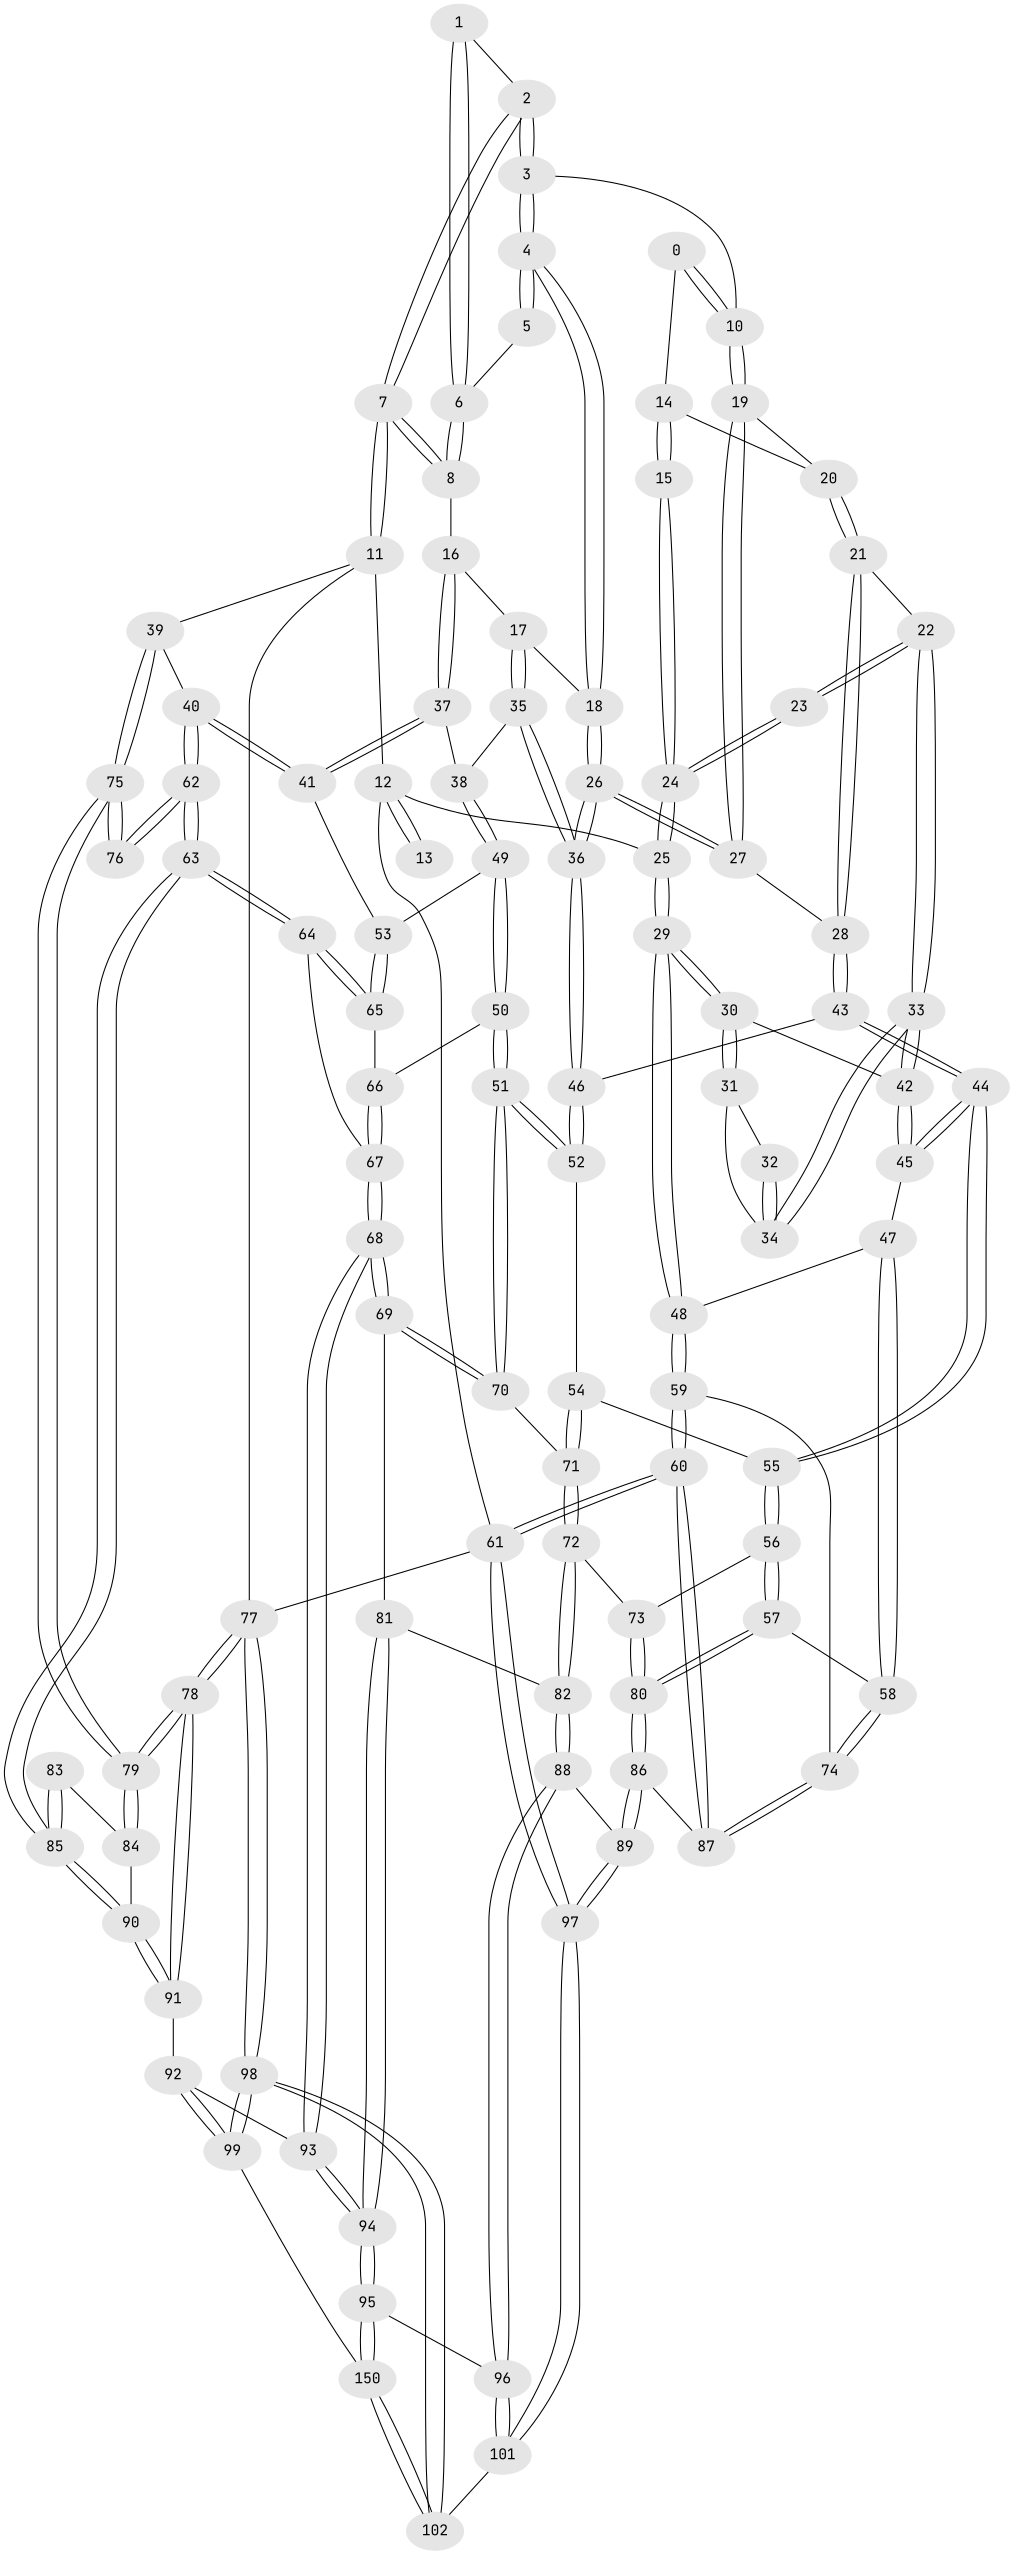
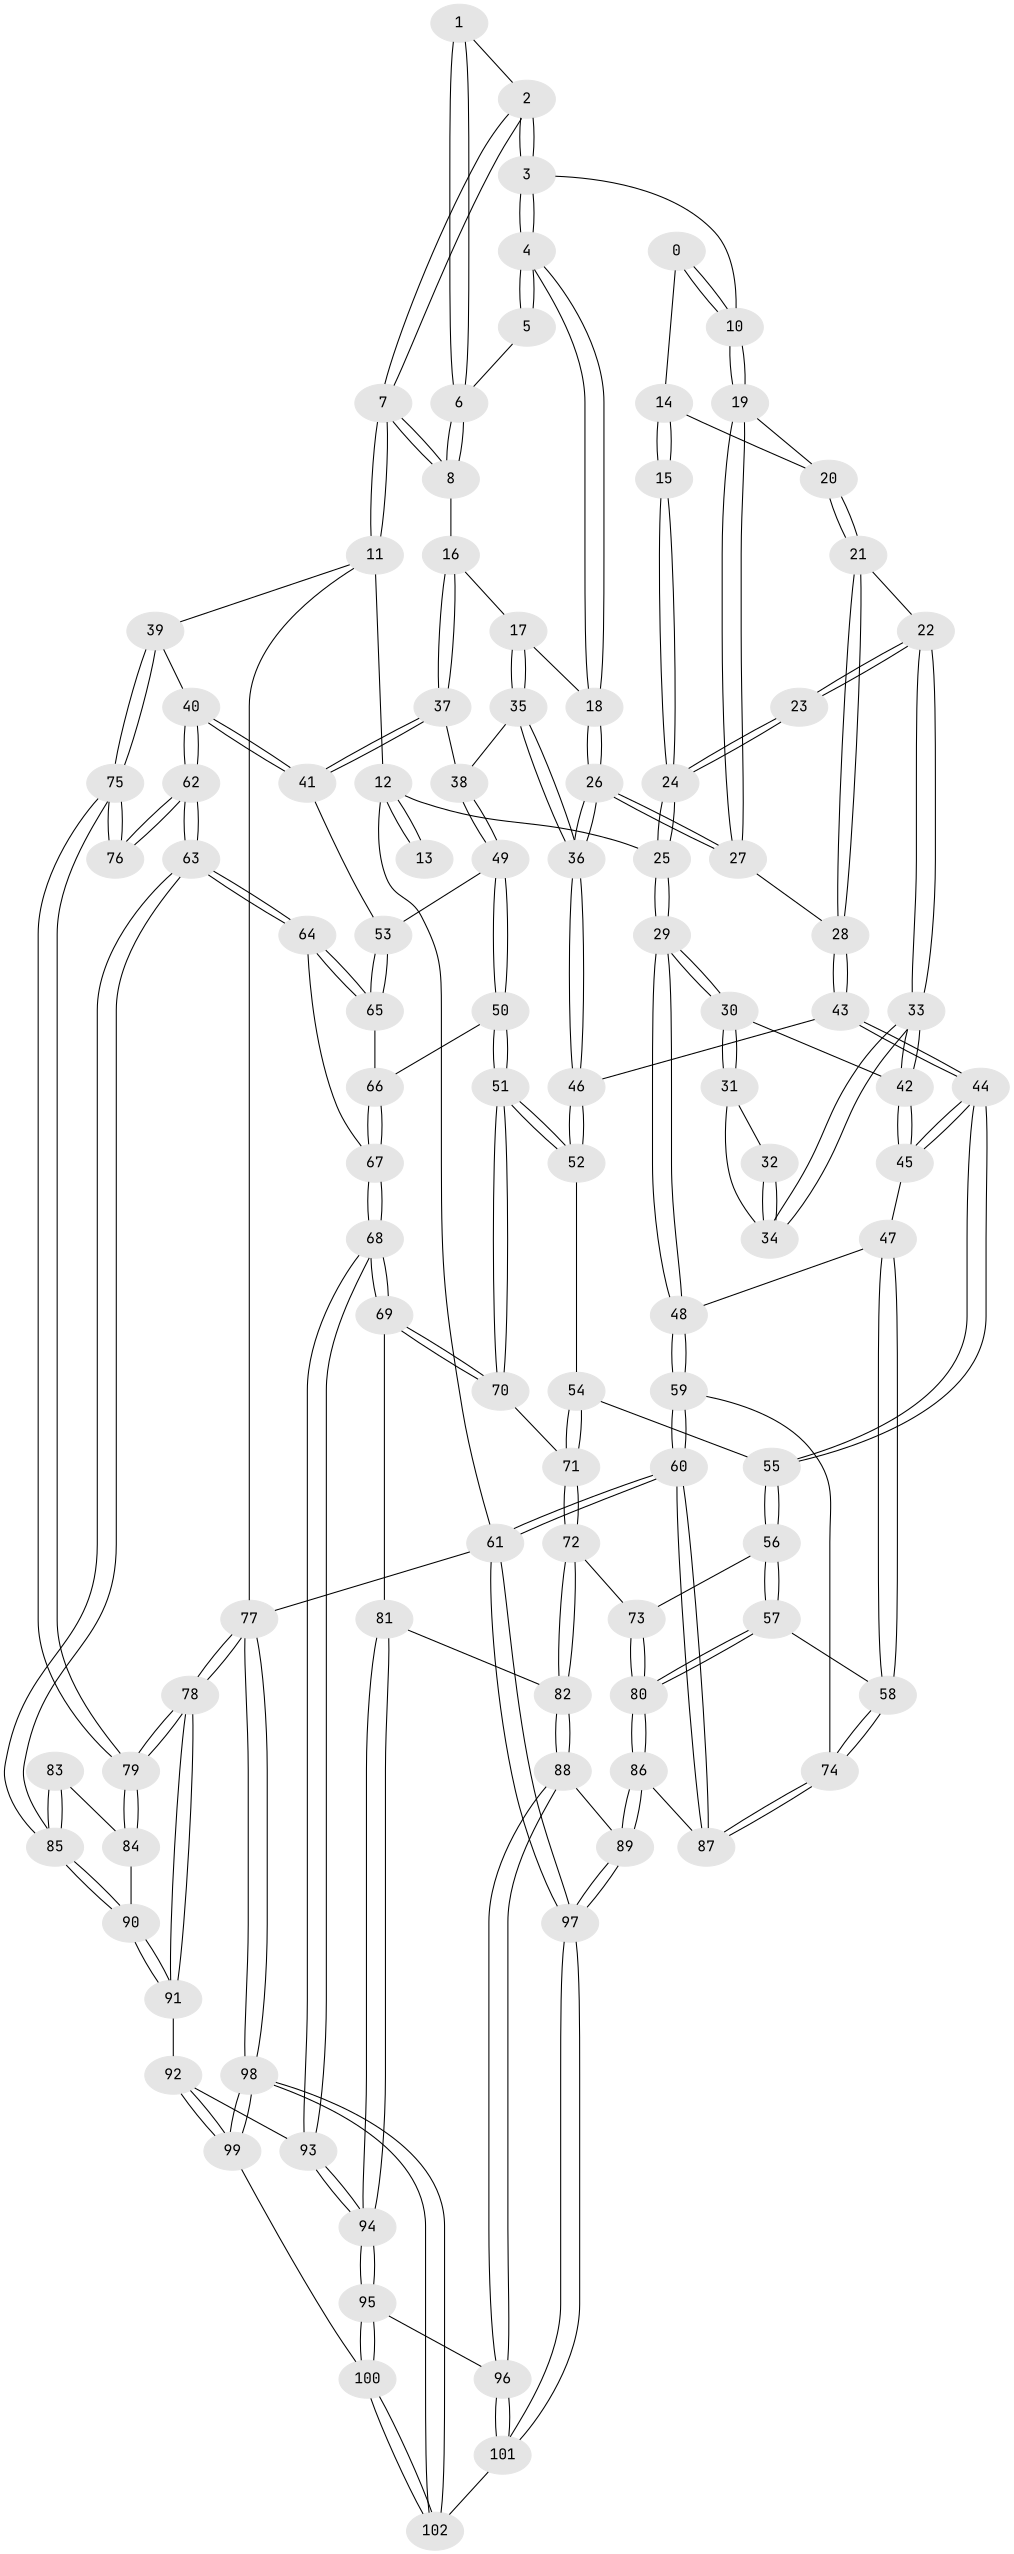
  graph {
    fontname="JetBrains Mono"
    node [color=gray90 fontname="JetBrains Mono" style=filled]
    edge [fontname="JetBrains Mono"]
    1
    2
    6
    3
    7
    8
    4
    10
    11
    5
    18
    19
    26
    16
    12
    39
    77
    17
    37
    n20 [label=0]
    14
    15
    20
    27
    13
    25
    61
    40
    75
    78
    98
    29
    97
    24
    21
    35
    38
    41
    36
    28
    22
    23
    33
    43
    42
    34
    30
    48
    46
    44
    31
    59
    32
    45
    49
    52
    53
    50
    62
    76
    79
    63
    65
    47
    55
    56
    58
    54
    74
    60
    51
    66
    70
    67
    71
    72
    57
    73
    80
    86
    87
    101
    64
    85
    90
    68
    69
    93
    81
    94
    82
    88
    84
    91
    99
    102
    92
    89
    95
    96
    83
-   100 [label=150]
+   100
    1 -- 2
    1 -- 6
    1 -- 6
    2 -- 3
    2 -- 3
    2 -- 7
    2 -- 7
    6 -- 8
    6 -- 8
    3 -- 4
    3 -- 4
    3 -- 10
    7 -- 8
    7 -- 8
    7 -- 11
    7 -- 11
    8 -- 16
    4 -- 5
    4 -- 5
    4 -- 18
    4 -- 18
    10 -- 19
    10 -- 19
    11 -- 12
    11 -- 39
    11 -- 77
    5 -- 6
    18 -- 26
    18 -- 26
    19 -- 20
    19 -- 27
    19 -- 27
    26 -- 27
    26 -- 27
    26 -- 36
    26 -- 36
    16 -- 17
    16 -- 37
    16 -- 37
    12 -- 13
    12 -- 13
    12 -- 25
    12 -- 61
    39 -- 40
    39 -- 75
    39 -- 75
    77 -- 78
    77 -- 78
    77 -- 98
    77 -- 98
    17 -- 18
    17 -- 35
    17 -- 35
    37 -- 38
    37 -- 41
    37 -- 41
    n20 -- 10
    n20 -- 10
    n20 -- 14
    14 -- 15
    14 -- 15
    14 -- 20
    15 -- 24
    15 -- 24
    20 -- 21
    20 -- 21
    27 -- 28
    25 -- 29
    25 -- 29
    61 -- 77
    61 -- 97
    61 -- 97
    40 -- 41
    40 -- 41
    40 -- 62
    40 -- 62
    75 -- 76
    75 -- 76
    75 -- 79
    75 -- 79
    78 -- 79
    78 -- 79
    78 -- 91
    78 -- 91
    98 -- 99
    98 -- 99
    98 -- 102
    98 -- 102
    29 -- 30
    29 -- 30
    29 -- 48
    29 -- 48
    97 -- 101
    97 -- 101
    24 -- 25
    24 -- 25
    21 -- 28
    21 -- 28
    21 -- 22
    35 -- 38
    35 -- 36
    35 -- 36
    38 -- 49
    38 -- 49
    41 -- 53
    36 -- 46
    36 -- 46
    28 -- 43
    28 -- 43
    22 -- 23
    22 -- 23
    22 -- 33
    22 -- 33
    23 -- 24
    23 -- 24
    33 -- 42
    33 -- 42
    33 -- 34
    33 -- 34
    43 -- 46
    43 -- 44
    43 -- 44
    42 -- 45
    42 -- 45
    30 -- 42
    30 -- 31
    30 -- 31
    48 -- 59
    48 -- 59
    46 -- 52
    46 -- 52
    44 -- 45
    44 -- 45
    44 -- 55
    44 -- 55
    31 -- 34
    31 -- 32
    59 -- 74
    59 -- 60
    59 -- 60
    32 -- 34
    32 -- 34
    45 -- 47
    49 -- 53
    49 -- 50
    49 -- 50
    52 -- 54
    53 -- 65
    53 -- 65
    50 -- 51
    50 -- 51
    50 -- 66
    62 -- 76
    62 -- 76
    62 -- 63
    62 -- 63
    79 -- 84
    79 -- 84
    63 -- 64
    63 -- 64
    63 -- 85
    63 -- 85
    65 -- 66
    47 -- 48
    47 -- 58
    47 -- 58
    55 -- 56
    55 -- 56
    56 -- 57
    56 -- 57
    56 -- 73
    58 -- 74
    58 -- 74
    54 -- 55
    54 -- 71
    54 -- 71
    74 -- 87
    74 -- 87
    60 -- 61
    60 -- 61
    60 -- 87
    60 -- 87
    51 -- 52
    51 -- 52
    51 -- 70
    51 -- 70
    66 -- 67
    66 -- 67
    70 -- 71
    67 -- 68
    67 -- 68
    71 -- 72
    71 -- 72
    72 -- 73
    72 -- 82
    72 -- 82
    57 -- 58
    57 -- 80
    57 -- 80
    73 -- 80
    73 -- 80
    80 -- 86
    80 -- 86
    86 -- 87
    86 -- 89
    86 -- 89
    101 -- 102
    64 -- 65
    64 -- 65
    64 -- 67
    85 -- 90
    85 -- 90
    90 -- 91
    90 -- 91
    68 -- 69
    68 -- 69
    68 -- 93
    68 -- 93
    69 -- 70
    69 -- 70
    69 -- 81
    93 -- 94
    93 -- 94
    81 -- 94
    81 -- 94
    81 -- 82
    94 -- 95
    94 -- 95
    82 -- 88
    82 -- 88
    88 -- 89
    88 -- 96
    88 -- 96
    84 -- 90
    91 -- 92
    99 -- 100
    92 -- 93
    92 -- 99
    92 -- 99
    89 -- 97
    89 -- 97
    95 -- 96
    95 -- 100
    95 -- 100
    96 -- 101
    96 -- 101
    83 -- 85
    83 -- 85
    83 -- 84
    100 -- 102
    100 -- 102
  }
